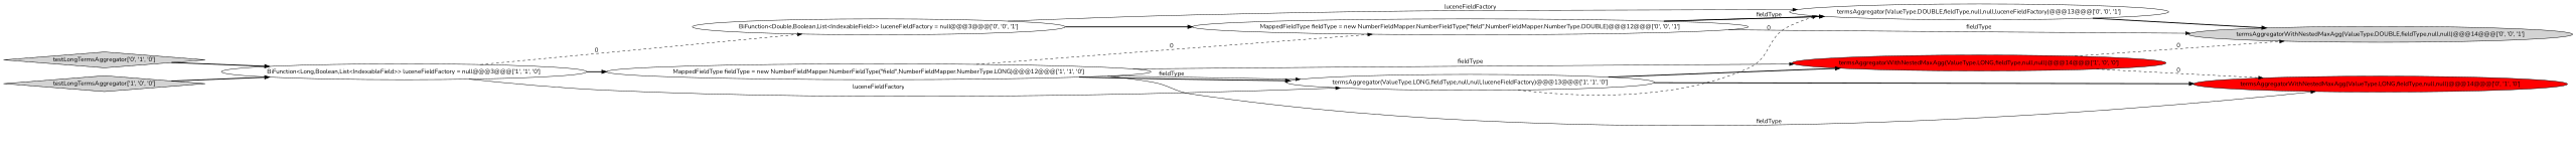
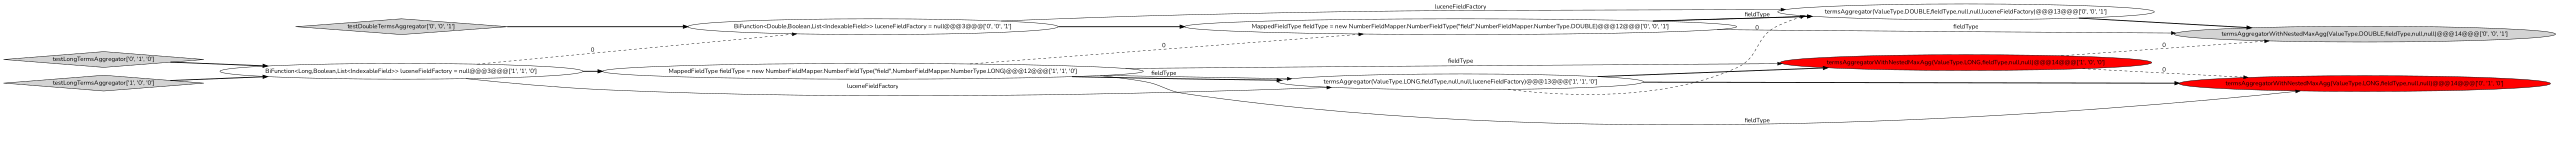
  digraph {
    rankdir=LR
    fontname=Nunito
    node [fillcolor=white shape=ellipse style=filled fontname=Nunito]
    edge [style=bold fontname=Nunito]
    n1 [label="BiFunction<Long,Boolean,List<IndexableField>> luceneFieldFactory = null@@@3@@@['1', '1', '0']"]
    n2 [label="termsAggregator(ValueType.LONG,fieldType,null,null,luceneFieldFactory)@@@13@@@['1', '1', '0']"]
    n3 [label="MappedFieldType fieldType = new NumberFieldMapper.NumberFieldType(\"field\",NumberFieldMapper.NumberType.LONG)@@@12@@@['1', '1', '0']"]
    n4 [label="BiFunction<Double,Boolean,List<IndexableField>> luceneFieldFactory = null@@@3@@@['0', '0', '1']"]
    n5 [fillcolor=red label="termsAggregatorWithNestedMaxAgg(ValueType.LONG,fieldType,null,null)@@@14@@@['0', '1', '0']"]
    n6 [label="termsAggregator(ValueType.DOUBLE,fieldType,null,null,luceneFieldFactory)@@@13@@@['0', '0', '1']"]
    n7 [fillcolor=red label="termsAggregatorWithNestedMaxAgg(ValueType.LONG,fieldType,null,null)@@@14@@@['1', '0', '0']"]
    n8 [fillcolor=lightgray label="testLongTermsAggregator['0', '1', '0']" shape=diamond]
    n9 [label="MappedFieldType fieldType = new NumberFieldMapper.NumberFieldType(\"field\",NumberFieldMapper.NumberType.DOUBLE)@@@12@@@['0', '0', '1']"]
    n10 [fillcolor=lightgray label="termsAggregatorWithNestedMaxAgg(ValueType.DOUBLE,fieldType,null,null)@@@14@@@['0', '0', '1']"]
+   n11 [fillcolor=lightgray label="testDoubleTermsAggregator['0', '0', '1']" shape=diamond]
    n12 [fillcolor=lightgray label="testLongTermsAggregator['1', '0', '0']" shape=diamond]
    n1 -> n2 [label=luceneFieldFactory style=solid]
    n1 -> n3
    n1 -> n4 [label=0 style=dashed]
    n2 -> n5
    n2 -> n6 [label=0 style=dashed]
    n2 -> n7
    n3 -> n2 [label=fieldType style=solid]
    n3 -> n2
    n3 -> n5 [label=fieldType style=solid]
    n3 -> n7 [label=fieldType style=solid]
    n3 -> n9 [label=0 style=dashed]
    n4 -> n6 [label=luceneFieldFactory style=solid]
    n4 -> n9
    n6 -> n10
    n7 -> n5 [label=0 style=dashed]
    n7 -> n10 [label=0 style=dashed]
    n8 -> n1
    n9 -> n6 [label=fieldType style=solid]
    n9 -> n6
    n9 -> n10 [label=fieldType style=solid]
+   n11 -> n4
    n12 -> n1
  }
